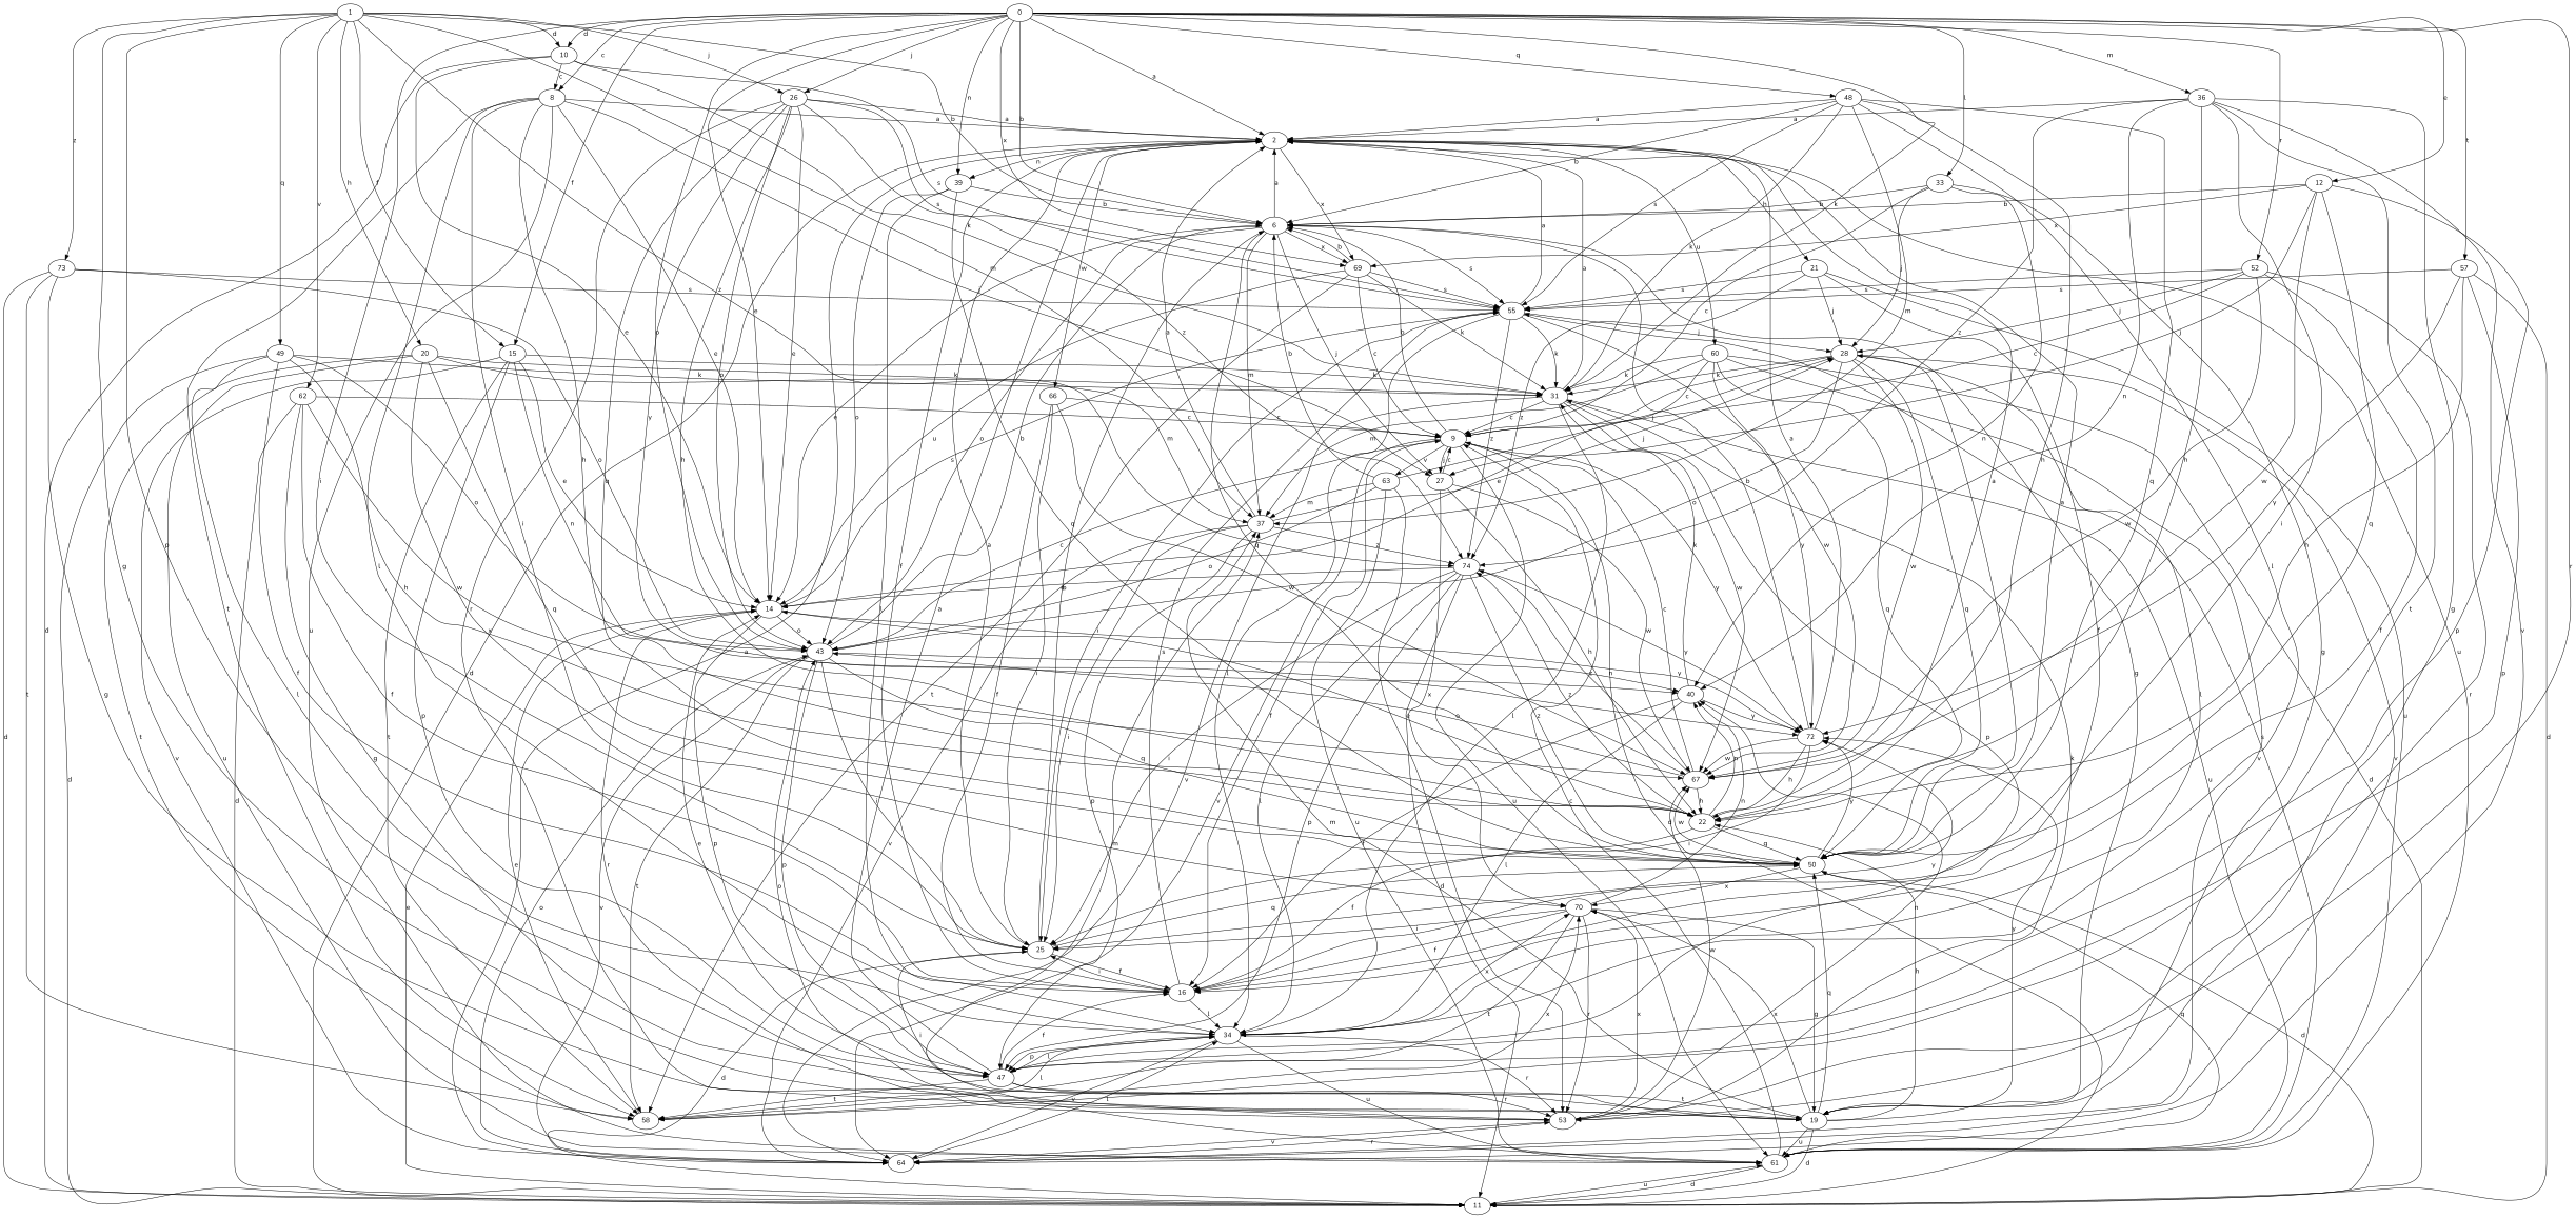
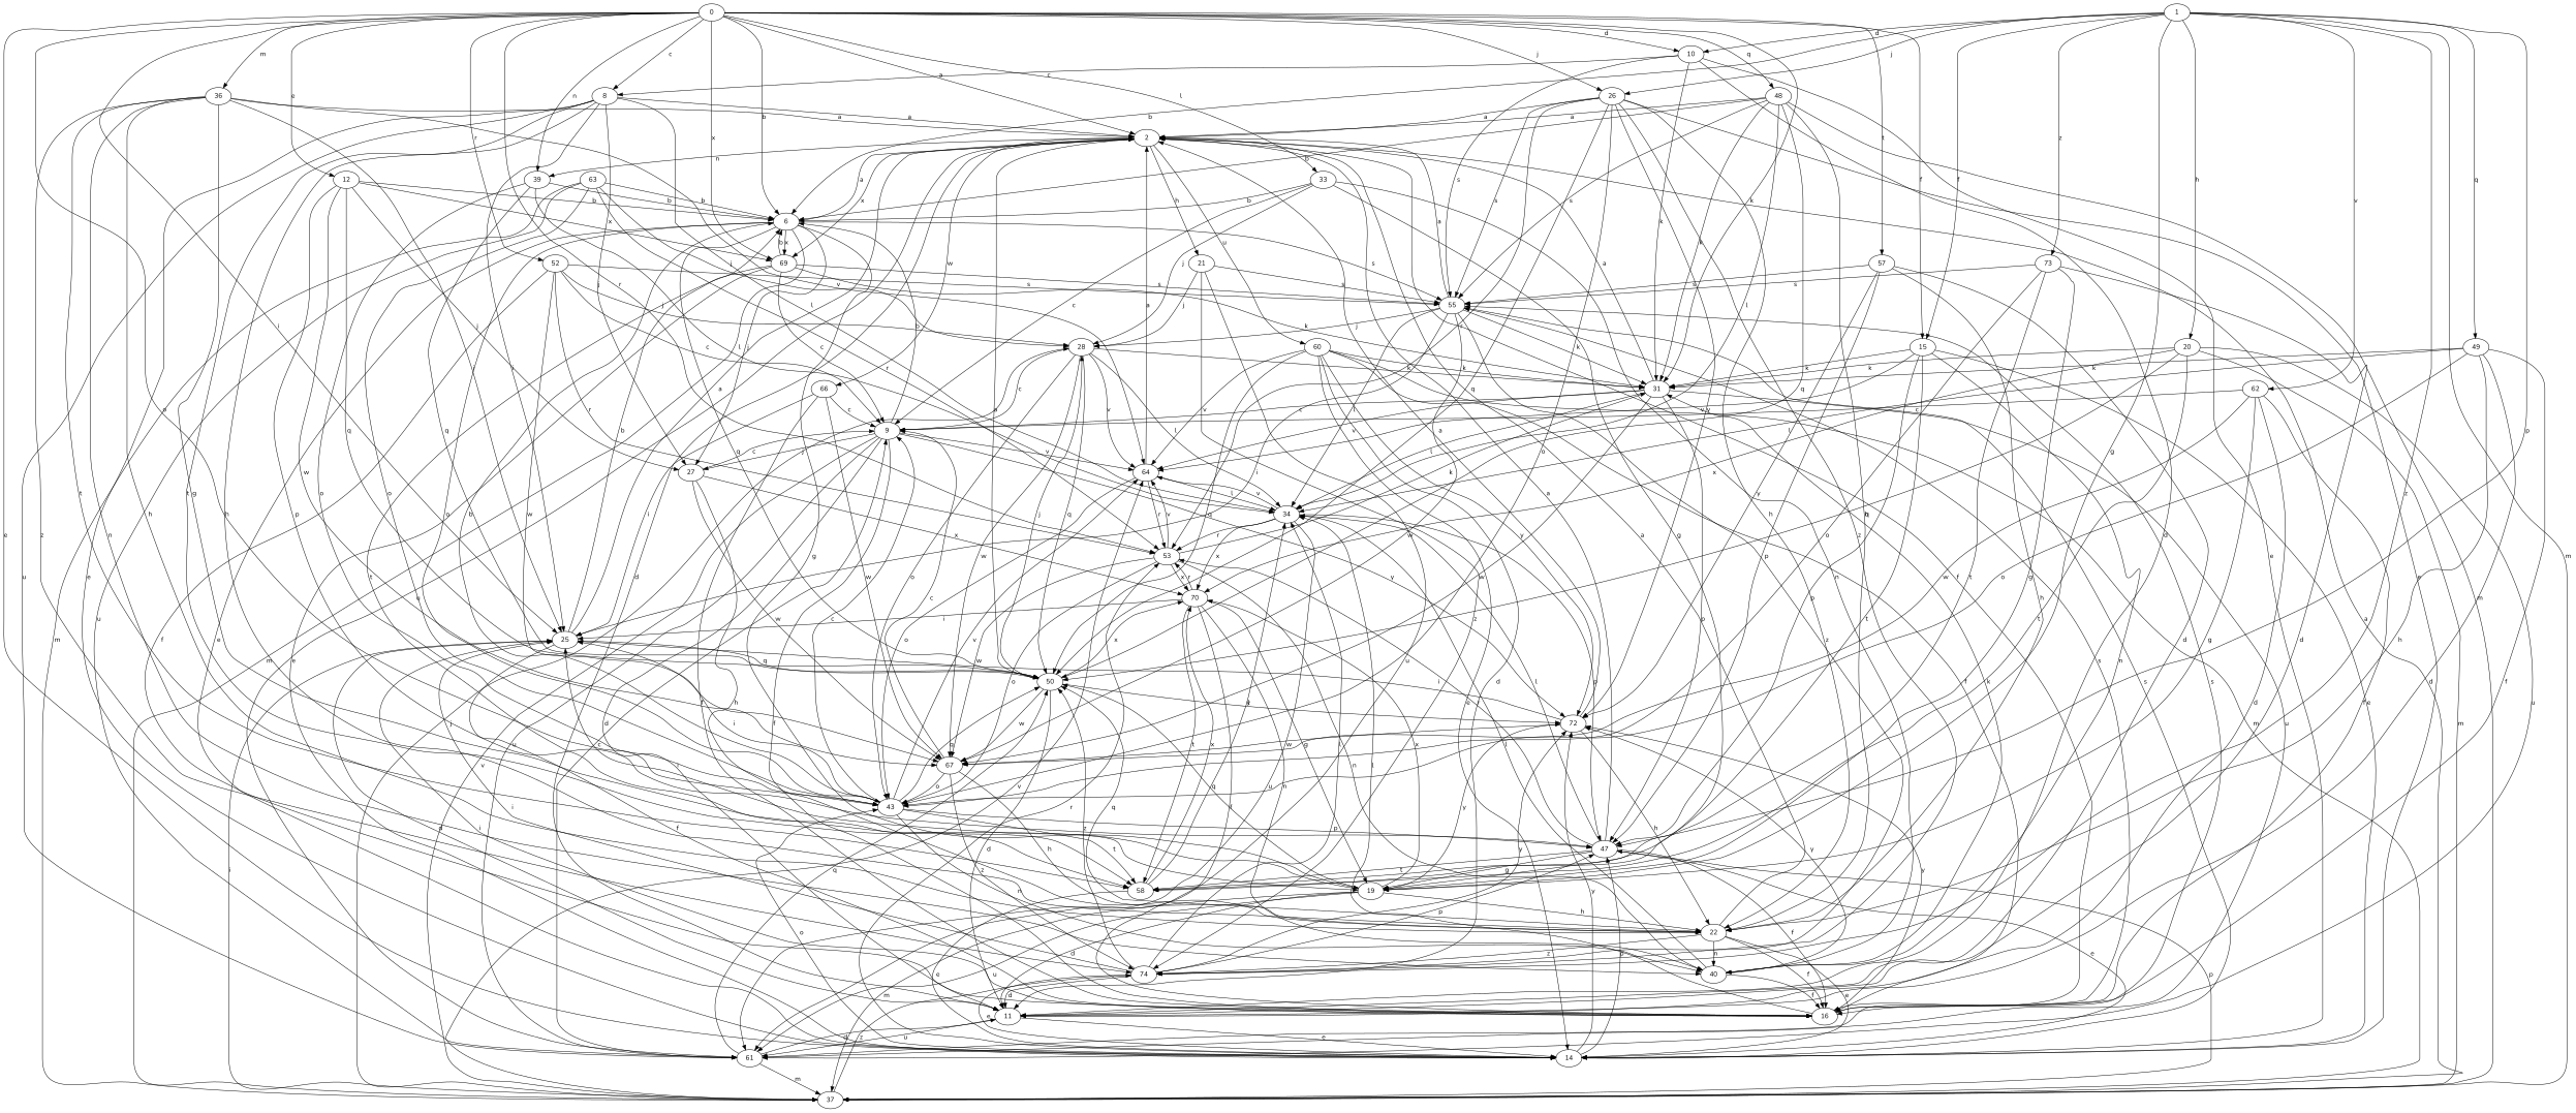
  strict digraph {
    fontname=Nunito
    node [fontname=Nunito]
    edge [fontname=Nunito]
    0
    2
    6
    8
    10
    12
    14
    15
    25
    26
    31
    33
    36
    39
    43
    48
    52
    53
    57
    69
    11
    16
    21
    60
    61
    66
    19
    37
    27
    50
    55
    22
    34
    58
    47
    67
    72
    64
    40
    74
    9
    28
    70
    1
    20
    49
    62
    73
    63
    0 -> 2 [label=a]
    0 -> 6 [label=b]
    0 -> 8 [label=c]
    0 -> 10 [label=d]
    0 -> 12 [label=e]
    0 -> 14 [label=e]
    0 -> 15 [label=f]
    0 -> 25 [label=i]
    0 -> 26 [label=j]
    0 -> 31 [label=k]
    0 -> 33 [label=l]
    0 -> 36 [label=m]
    0 -> 39 [label=n]
    0 -> 43 [label=o]
    0 -> 48 [label=q]
    0 -> 52 [label=r]
    0 -> 53 [label=r]
    0 -> 57 [label=t]
    0 -> 69 [label=x]
    2 -> 39 [label=n]
    2 -> 69 [label=x]
    2 -> 11 [label=d]
    2 -> 16 [label=f]
    2 -> 21 [label=h]
    2 -> 60 [label=u]
    2 -> 61 [label=u]
    2 -> 66 [label=w]
    6 -> 2 [label=a]
    6 -> 14 [label=e]
    6 -> 43 [label=o]
    6 -> 69 [label=x]
    6 -> 19 [label=g]
    6 -> 37 [label=m]
    6 -> 27 [label=j]
    6 -> 50 [label=q]
    6 -> 55 [label=s]
    8 -> 2 [label=a]
    8 -> 14 [label=e]
    8 -> 25 [label=i]
    8 -> 61 [label=u]
    8 -> 27 [label=j]
    8 -> 22 [label=h]
    8 -> 34 [label=l]
    8 -> 58 [label=t]
    10 -> 8 [label=c]
    10 -> 14 [label=e]
    10 -> 31 [label=k]
    10 -> 11 [label=d]
    10 -> 55 [label=s]
    12 -> 6 [label=b]
    12 -> 69 [label=x]
    12 -> 27 [label=j]
    12 -> 50 [label=q]
    12 -> 47 [label=p]
    12 -> 67 [label=w]
    14 -> 43 [label=o]
    14 -> 53 [label=r]
    14 -> 55 [label=s]
    14 -> 47 [label=p]
    14 -> 72 [label=y]
    15 -> 14 [label=e]
    15 -> 31 [label=k]
    15 -> 58 [label=t]
    15 -> 47 [label=p]
    15 -> 64 [label=v]
    15 -> 40 [label=n]
    25 -> 2 [label=a]
    25 -> 6 [label=b]
    25 -> 11 [label=d]
    25 -> 16 [label=f]
    25 -> 50 [label=q]
    26 -> 2 [label=a]
    26 -> 14 [label=e]
    26 -> 43 [label=o]
    26 -> 53 [label=r]
    26 -> 50 [label=q]
    26 -> 55 [label=s]
    26 -> 22 [label=h]
    26 -> 72 [label=y]
    26 -> 74 [label=z]
    31 -> 2 [label=a]
    31 -> 61 [label=u]
    31 -> 34 [label=l]
    31 -> 47 [label=p]
    31 -> 67 [label=w]
    31 -> 64 [label=v]
    31 -> 9 [label=c]
    33 -> 6 [label=b]
    33 -> 19 [label=g]
    33 -> 40 [label=n]
    33 -> 9 [label=c]
    33 -> 28 [label=j]
    36 -> 2 [label=a]
    36 -> 25 [label=i]
    36 -> 19 [label=g]
    36 -> 22 [label=h]
    36 -> 58 [label=t]
    36 -> 64 [label=v]
    36 -> 40 [label=n]
    36 -> 74 [label=z]
    39 -> 6 [label=b]
    39 -> 43 [label=o]
    39 -> 50 [label=q]
    39 -> 34 [label=l]
    43 -> 6 [label=b]
    43 -> 25 [label=i]
    43 -> 50 [label=q]
    43 -> 58 [label=t]
    43 -> 47 [label=p]
    43 -> 64 [label=v]
    43 -> 40 [label=n]
    43 -> 9 [label=c]
    48 -> 2 [label=a]
    48 -> 6 [label=b]
    48 -> 31 [label=k]
    48 -> 37 [label=m]
    48 -> 50 [label=q]
    48 -> 55 [label=s]
    48 -> 22 [label=h]
    48 -> 34 [label=l]
    52 -> 53 [label=r]
    52 -> 16 [label=f]
    52 -> 55 [label=s]
    52 -> 67 [label=w]
    52 -> 9 [label=c]
    52 -> 28 [label=j]
    53 -> 31 [label=k]
    53 -> 43 [label=o]
    53 -> 67 [label=w]
    53 -> 64 [label=v]
    53 -> 40 [label=n]
    53 -> 70 [label=x]
    57 -> 11 [label=d]
    57 -> 55 [label=s]
    57 -> 22 [label=h]
    57 -> 47 [label=p]
    57 -> 72 [label=y]
    69 -> 6 [label=b]
-   69 -> 14 [label=u]
+   69 -> 14 [label=e]
    69 -> 31 [label=k]
    69 -> 55 [label=s]
    69 -> 58 [label=t]
    69 -> 9 [label=c]
    11 -> 14 [label=e]
    11 -> 61 [label=u]
    16 -> 25 [label=i]
    16 -> 55 [label=s]
    16 -> 34 [label=l]
    16 -> 72 [label=y]
-   21 -> 16 [label=f]
+   60 -> 16 [label=f]
    21 -> 61 [label=u]
    21 -> 55 [label=s]
    21 -> 74 [label=z]
    21 -> 28 [label=j]
    60 -> 14 [label=e]
    60 -> 31 [label=k]
    60 -> 11 [label=d]
    60 -> 37 [label=m]
    60 -> 50 [label=q]
    60 -> 72 [label=y]
    60 -> 64 [label=v]
    61 -> 11 [label=d]
    61 -> 37 [label=m]
    61 -> 50 [label=q]
    61 -> 55 [label=s]
    61 -> 9 [label=c]
    66 -> 25 [label=i]
    66 -> 16 [label=f]
    66 -> 67 [label=w]
    66 -> 9 [label=c]
    19 -> 25 [label=i]
    19 -> 11 [label=d]
    19 -> 61 [label=u]
    19 -> 37 [label=m]
    19 -> 50 [label=q]
    19 -> 22 [label=h]
    19 -> 72 [label=y]
    19 -> 70 [label=x]
    37 -> 2 [label=a]
    37 -> 25 [label=i]
    37 -> 47 [label=p]
    37 -> 64 [label=v]
    37 -> 74 [label=z]
    37 -> 28 [label=j]
    27 -> 22 [label=h]
    27 -> 67 [label=w]
    27 -> 9 [label=c]
    27 -> 70 [label=x]
    50 -> 2 [label=a]
    50 -> 11 [label=d]
    50 -> 67 [label=w]
    50 -> 72 [label=y]
    50 -> 28 [label=j]
    50 -> 70 [label=x]
    55 -> 2 [label=a]
    55 -> 25 [label=i]
    55 -> 31 [label=k]
    55 -> 34 [label=l]
    55 -> 67 [label=w]
    55 -> 74 [label=z]
    55 -> 28 [label=j]
    22 -> 2 [label=a]
    22 -> 14 [label=e]
    22 -> 16 [label=f]
    22 -> 50 [label=q]
    22 -> 40 [label=n]
    22 -> 74 [label=z]
    34 -> 53 [label=r]
    34 -> 61 [label=u]
    34 -> 47 [label=p]
    34 -> 64 [label=v]
    34 -> 70 [label=x]
    58 -> 14 [label=e]
    58 -> 34 [label=l]
    58 -> 70 [label=x]
    47 -> 2 [label=a]
    47 -> 14 [label=e]
    47 -> 53 [label=r]
    47 -> 16 [label=f]
-   47 -> 19 [label=t]
+   47 -> 19 [label=g]
    47 -> 34 [label=l]
    47 -> 58 [label=t]
    67 -> 43 [label=o]
    67 -> 22 [label=h]
    67 -> 74 [label=z]
    67 -> 9 [label=c]
    72 -> 2 [label=a]
-   72 -> 6 [label=b]
    72 -> 25 [label=i]
    72 -> 22 [label=h]
    72 -> 67 [label=w]
    64 -> 2 [label=a]
    64 -> 43 [label=o]
    64 -> 53 [label=r]
    64 -> 34 [label=l]
    40 -> 31 [label=k]
    40 -> 16 [label=f]
    40 -> 34 [label=l]
    40 -> 72 [label=y]
    74 -> 14 [label=e]
    74 -> 25 [label=i]
    74 -> 11 [label=d]
    74 -> 50 [label=z]
    74 -> 34 [label=l]
    74 -> 47 [label=p]
    74 -> 72 [label=y]
    9 -> 6 [label=b]
    9 -> 11 [label=d]
    9 -> 16 [label=f]
    9 -> 61 [label=u]
    9 -> 27 [label=j]
    9 -> 72 [label=y]
    9 -> 64 [label=v]
-   9 -> 63 [label=v]
+   9 -> 37 [label=v]
    28 -> 31 [label=k]
    28 -> 43 [label=o]
    28 -> 50 [label=q]
    28 -> 34 [label=l]
    28 -> 67 [label=w]
    28 -> 64 [label=v]
    28 -> 9 [label=c]
    70 -> 25 [label=i]
    70 -> 53 [label=r]
    70 -> 16 [label=f]
    70 -> 19 [label=g]
    70 -> 58 [label=t]
    70 -> 40 [label=n]
    1 -> 6 [label=b]
    1 -> 10 [label=d]
    1 -> 15 [label=f]
    1 -> 26 [label=j]
    1 -> 19 [label=g]
    1 -> 37 [label=m]
    1 -> 47 [label=p]
    1 -> 74 [label=z]
    1 -> 20 [label=h]
    1 -> 49 [label=q]
    1 -> 62 [label=v]
    1 -> 73 [label=z]
    20 -> 31 [label=k]
    20 -> 61 [label=u]
    20 -> 37 [label=m]
    20 -> 50 [label=q]
    20 -> 58 [label=t]
    20 -> 70 [label=x]
    49 -> 31 [label=k]
    49 -> 43 [label=o]
    49 -> 11 [label=d]
    49 -> 16 [label=f]
    49 -> 22 [label=h]
    49 -> 34 [label=l]
    62 -> 11 [label=d]
    62 -> 16 [label=f]
    62 -> 19 [label=g]
    62 -> 67 [label=w]
    62 -> 9 [label=c]
    73 -> 43 [label=o]
    73 -> 11 [label=d]
    73 -> 19 [label=g]
    73 -> 55 [label=s]
    73 -> 58 [label=t]
    63 -> 6 [label=b]
    63 -> 43 [label=o]
    63 -> 53 [label=r]
    63 -> 61 [label=u]
    63 -> 37 [label=m]
    63 -> 28 [label=j]
  }
